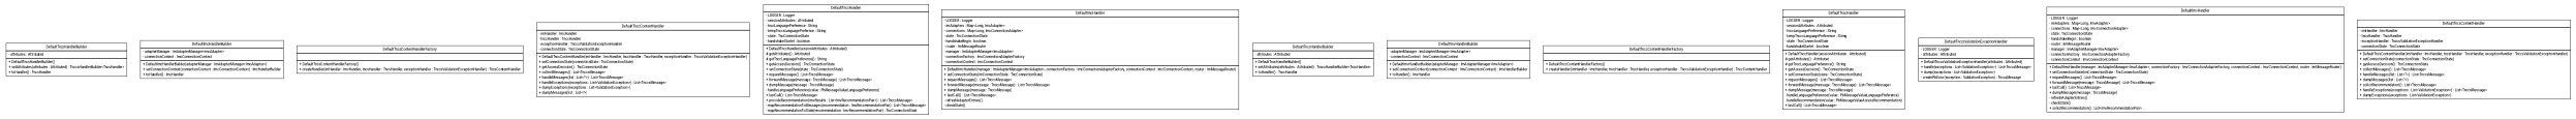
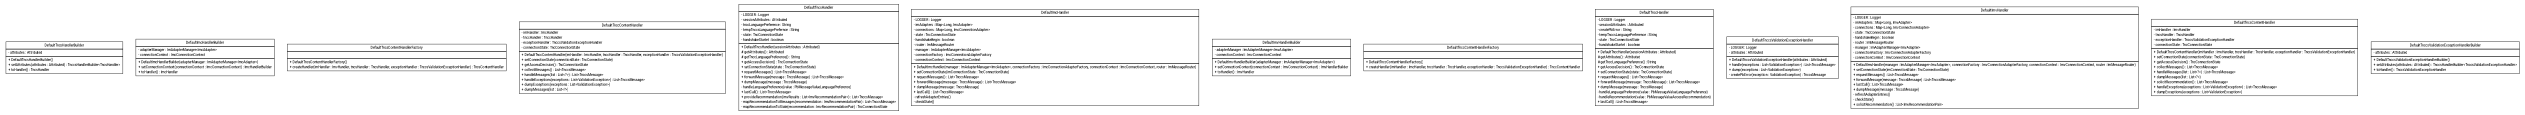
  digraph {
    nodesep=0.25
    ranksep=0.5
    fontname="Roboto Condensed"
    node [fontcolor=black fontname="Roboto Condensed" fontsize=10.0 shape=plaintext]
    n1 [label=<<table title="de.hsbremen.tc.tnc.tnccs.message.handler.simple.DefaultTncsHandlerBuilder" border="0" cellborder="1" cellspacing="0" cellpadding="2" port="p" href="./DefaultTncsHandlerBuilder.html"> 		<tr><td><table border="0" cellspacing="0" cellpadding="1"> <tr><td align="center" balign="center"> DefaultTncsHandlerBuilder </td></tr> 		</table></td></tr> 		<tr><td><table border="0" cellspacing="0" cellpadding="1"> <tr><td align="left" balign="left"> - attributes : Attributed </td></tr> 		</table></td></tr> 		<tr><td><table border="0" cellspacing="0" cellpadding="1"> <tr><td align="left" balign="left"> + DefaultTncsHandlerBuilder() </td></tr> <tr><td align="left" balign="left"> + setAttributes(attributes : Attributed) : TnccsHandlerBuilder&lt;TncsHandler&gt; </td></tr> <tr><td align="left" balign="left"> + toHandler() : TncsHandler </td></tr> 		</table></td></tr> 		</table>>]
    n2 [label=<<table title="de.hsbremen.tc.tnc.tnccs.message.handler.simple.DefaultImcHandlerBuilder" border="0" cellborder="1" cellspacing="0" cellpadding="2" port="p" href="./DefaultImcHandlerBuilder.html"> 		<tr><td><table border="0" cellspacing="0" cellpadding="1"> <tr><td align="center" balign="center"> DefaultImcHandlerBuilder </td></tr> 		</table></td></tr> 		<tr><td><table border="0" cellspacing="0" cellpadding="1"> <tr><td align="left" balign="left"> - adapterManager : ImAdapterManager&lt;ImcAdapter&gt; </td></tr> <tr><td align="left" balign="left"> - connectionContext : ImcConnectionContext </td></tr> 		</table></td></tr> 		<tr><td><table border="0" cellspacing="0" cellpadding="1"> <tr><td align="left" balign="left"> + DefaultImcHandlerBuilder(adapterManager : ImAdapterManager&lt;ImcAdapter&gt;) </td></tr> <tr><td align="left" balign="left"> + setConnectionContext(connectionContext : ImcConnectionContext) : ImcHandlerBuilder </td></tr> <tr><td align="left" balign="left"> + toHandler() : ImcHandler </td></tr> 		</table></td></tr> 		</table>>]
    n3 [label=<<table title="de.hsbremen.tc.tnc.tnccs.message.handler.simple.DefaultTncsContentHandlerFactory" border="0" cellborder="1" cellspacing="0" cellpadding="2" port="p" href="./DefaultTncsContentHandlerFactory.html"> 		<tr><td><table border="0" cellspacing="0" cellpadding="1"> <tr><td align="center" balign="center"> DefaultTncsContentHandlerFactory </td></tr> 		</table></td></tr> 		<tr><td><table border="0" cellspacing="0" cellpadding="1"> <tr><td align="left" balign="left">  </td></tr> 		</table></td></tr> 		<tr><td><table border="0" cellspacing="0" cellpadding="1"> <tr><td align="left" balign="left"> + DefaultTncsContentHandlerFactory() </td></tr> <tr><td align="left" balign="left"> + createHandler(imHandler : ImvHandler, tncsHandler : TncsHandler, exceptionHandler : TnccsValidationExceptionHandler) : TncsContentHandler </td></tr> 		</table></td></tr> 		</table>>]
    n4 [label=<<table title="de.hsbremen.tc.tnc.tnccs.message.handler.simple.DefaultTnccContentHandler" border="0" cellborder="1" cellspacing="0" cellpadding="2" port="p" href="./DefaultTnccContentHandler.html"> 		<tr><td><table border="0" cellspacing="0" cellpadding="1"> <tr><td align="center" balign="center"> DefaultTnccContentHandler </td></tr> 		</table></td></tr> 		<tr><td><table border="0" cellspacing="0" cellpadding="1"> <tr><td align="left" balign="left"> - imHandler : ImcHandler </td></tr> <tr><td align="left" balign="left"> - tnccHandler : TnccHandler </td></tr> <tr><td align="left" balign="left"> - exceptionHandler : TnccsValidationExceptionHandler </td></tr> <tr><td align="left" balign="left"> - connectionState : TncConnectionState </td></tr> 		</table></td></tr> 		<tr><td><table border="0" cellspacing="0" cellpadding="1"> <tr><td align="left" balign="left"> + DefaultTnccContentHandler(imHandler : ImcHandler, tnccHandler : TnccHandler, exceptionHandler : TnccsValidationExceptionHandler) </td></tr> <tr><td align="left" balign="left"> + setConnectionState(connectionState : TncConnectionState) </td></tr> <tr><td align="left" balign="left"> + getAccessDecision() : TncConnectionState </td></tr> <tr><td align="left" balign="left"> + collectMessages() : List&lt;TnccsMessage&gt; </td></tr> <tr><td align="left" balign="left"> + handleMessages(list : List&lt;?&gt;) : List&lt;TnccsMessage&gt; </td></tr> <tr><td align="left" balign="left"> + handleExceptions(exceptions : List&lt;ValidationException&gt;) : List&lt;TnccsMessage&gt; </td></tr> <tr><td align="left" balign="left"> + dumpExceptions(exceptions : List&lt;ValidationException&gt;) </td></tr> <tr><td align="left" balign="left"> + dumpMessages(list : List&lt;?&gt;) </td></tr> 		</table></td></tr> 		</table>>]
    n5 [label=<<table title="de.hsbremen.tc.tnc.tnccs.message.handler.simple.DefaultTncsHandler" border="0" cellborder="1" cellspacing="0" cellpadding="2" port="p" href="./DefaultTncsHandler.html"> 		<tr><td><table border="0" cellspacing="0" cellpadding="1"> <tr><td align="center" balign="center"> DefaultTncsHandler </td></tr> 		</table></td></tr> 		<tr><td><table border="0" cellspacing="0" cellpadding="1"> <tr><td align="left" balign="left"> - LOGGER : Logger </td></tr> <tr><td align="left" balign="left"> - sessionAttributes : Attributed </td></tr> <tr><td align="left" balign="left"> - tnccLanguagePreference : String </td></tr> <tr><td align="left" balign="left"> - tempTnccsLanguagePrefernce : String </td></tr> <tr><td align="left" balign="left"> - state : TncConnectionState </td></tr> <tr><td align="left" balign="left"> - handshakeStartet : boolean </td></tr> 		</table></td></tr> 		<tr><td><table border="0" cellspacing="0" cellpadding="1"> <tr><td align="left" balign="left"> + DefaultTncsHandler(sessionAttributes : Attributed) </td></tr> <tr><td align="left" balign="left"> # getAttributes() : Attributed </td></tr> <tr><td align="left" balign="left"> # getTnccLanguagePreference() : String </td></tr> <tr><td align="left" balign="left"> + getAccessDecision() : TncConnectionState </td></tr> <tr><td align="left" balign="left"> + setConnectionState(state : TncConnectionState) </td></tr> <tr><td align="left" balign="left"> + requestMessages() : List&lt;TnccsMessage&gt; </td></tr> <tr><td align="left" balign="left"> + forwardMessage(message : TnccsMessage) : List&lt;TnccsMessage&gt; </td></tr> <tr><td align="left" balign="left"> + dumpMessage(message : TnccsMessage) </td></tr> <tr><td align="left" balign="left"> - handleLanguagePreference(value : PbMessageValueLanguagePreference) </td></tr> <tr><td align="left" balign="left"> + lastCall() : List&lt;TnccsMessage&gt; </td></tr> <tr><td align="left" balign="left"> + provideRecommendation(imvResults : List&lt;ImvRecommendationPair&gt;) : List&lt;TnccsMessage&gt; </td></tr> <tr><td align="left" balign="left"> - mapRecommendationToMessages(recommendation : ImvRecommendationPair) : List&lt;TnccsMessage&gt; </td></tr> <tr><td align="left" balign="left"> - mapRecommendationToState(recommendation : ImvRecommendationPair) : TncConnectionState </td></tr> 		</table></td></tr> 		</table>>]
    n6 [label=<<table title="de.hsbremen.tc.tnc.tnccs.message.handler.simple.DefaultImcHandler" border="0" cellborder="1" cellspacing="0" cellpadding="2" port="p" href="./DefaultImcHandler.html"> 		<tr><td><table border="0" cellspacing="0" cellpadding="1"> <tr><td align="center" balign="center"> DefaultImcHandler </td></tr> 		</table></td></tr> 		<tr><td><table border="0" cellspacing="0" cellpadding="1"> <tr><td align="left" balign="left"> - LOGGER : Logger </td></tr> <tr><td align="left" balign="left"> - imAdapters : Map&lt;Long, ImcAdapter&gt; </td></tr> <tr><td align="left" balign="left"> - connections : Map&lt;Long, ImcConnectionAdapter&gt; </td></tr> <tr><td align="left" balign="left"> - state : TncConnectionState </td></tr> <tr><td align="left" balign="left"> - handshakeBegin : boolean </td></tr> <tr><td align="left" balign="left"> - router : ImMessageRouter </td></tr> <tr><td align="left" balign="left"> - manager : ImAdapterManager&lt;ImcAdapter&gt; </td></tr> <tr><td align="left" balign="left"> - connectionFactory : ImcConnectionAdapterFactory </td></tr> <tr><td align="left" balign="left"> - connectionContext : ImcConnectionContext </td></tr> 		</table></td></tr> 		<tr><td><table border="0" cellspacing="0" cellpadding="1"> <tr><td align="left" balign="left"> + DefaultImcHandler(manager : ImAdapterManager&lt;ImcAdapter&gt;, connectionFactory : ImcConnectionAdapterFactory, connectionContext : ImcConnectionContext, router : ImMessageRouter) </td></tr> <tr><td align="left" balign="left"> + setConnectionState(imConnectionState : TncConnectionState) </td></tr> <tr><td align="left" balign="left"> + requestMessages() : List&lt;TnccsMessage&gt; </td></tr> <tr><td align="left" balign="left"> + forwardMessage(message : TnccsMessage) : List&lt;TnccsMessage&gt; </td></tr> <tr><td align="left" balign="left"> + dumpMessage(message : TnccsMessage) </td></tr> <tr><td align="left" balign="left"> + lastCall() : List&lt;TnccsMessage&gt; </td></tr> <tr><td align="left" balign="left"> - refreshAdapterEntries() </td></tr> <tr><td align="left" balign="left"> - checkState() </td></tr> 		</table></td></tr> 		</table>>]
-   n7 [label=<<table title="de.hsbremen.tc.tnc.tnccs.message.handler.simple.DefaultTnccHandlerBuilder" border="0" cellborder="1" cellspacing="0" cellpadding="2" port="p" href="./DefaultTnccHandlerBuilder.html"> 		<tr><td><table border="0" cellspacing="0" cellpadding="1"> <tr><td align="center" balign="center"> DefaultTnccHandlerBuilder </td></tr> 		</table></td></tr> 		<tr><td><table border="0" cellspacing="0" cellpadding="1"> <tr><td align="left" balign="left"> - attributes : Attributed </td></tr> 		</table></td></tr> 		<tr><td><table border="0" cellspacing="0" cellpadding="1"> <tr><td align="left" balign="left"> + DefaultTnccHandlerBuilder() </td></tr> <tr><td align="left" balign="left"> + setAttributes(attributes : Attributed) : TnccsHandlerBuilder&lt;TnccHandler&gt; </td></tr> <tr><td align="left" balign="left"> + toHandler() : TnccHandler </td></tr> 		</table></td></tr> 		</table>>]
    n8 [label=<<table title="de.hsbremen.tc.tnc.tnccs.message.handler.simple.DefaultImvHandlerBuilder" border="0" cellborder="1" cellspacing="0" cellpadding="2" port="p" href="./DefaultImvHandlerBuilder.html"> 		<tr><td><table border="0" cellspacing="0" cellpadding="1"> <tr><td align="center" balign="center"> DefaultImvHandlerBuilder </td></tr> 		</table></td></tr> 		<tr><td><table border="0" cellspacing="0" cellpadding="1"> <tr><td align="left" balign="left"> - adapterManager : ImAdapterManager&lt;ImvAdapter&gt; </td></tr> <tr><td align="left" balign="left"> - connectionContext : ImvConnectionContext </td></tr> 		</table></td></tr> 		<tr><td><table border="0" cellspacing="0" cellpadding="1"> <tr><td align="left" balign="left"> + DefaultImvHandlerBuilder(adapterManager : ImAdapterManager&lt;ImvAdapter&gt;) </td></tr> <tr><td align="left" balign="left"> + setConnectionContext(connectionContext : ImvConnectionContext) : ImvHandlerBuilder </td></tr> <tr><td align="left" balign="left"> + toHandler() : ImvHandler </td></tr> 		</table></td></tr> 		</table>>]
    n9 [label=<<table title="de.hsbremen.tc.tnc.tnccs.message.handler.simple.DefaultTnccContentHandlerFactory" border="0" cellborder="1" cellspacing="0" cellpadding="2" port="p" href="./DefaultTnccContentHandlerFactory.html"> 		<tr><td><table border="0" cellspacing="0" cellpadding="1"> <tr><td align="center" balign="center"> DefaultTnccContentHandlerFactory </td></tr> 		</table></td></tr> 		<tr><td><table border="0" cellspacing="0" cellpadding="1"> <tr><td align="left" balign="left">  </td></tr> 		</table></td></tr> 		<tr><td><table border="0" cellspacing="0" cellpadding="1"> <tr><td align="left" balign="left"> + DefaultTnccContentHandlerFactory() </td></tr> <tr><td align="left" balign="left"> + createHandler(imHandler : ImcHandler, tnccHandler : TnccHandler, exceptionHandler : TnccsValidationExceptionHandler) : TnccContentHandler </td></tr> 		</table></td></tr> 		</table>>]
-   n10 [label=<<table title="de.hsbremen.tc.tnc.tnccs.message.handler.simple.DefaultTnccHandler" border="0" cellborder="1" cellspacing="0" cellpadding="2" port="p" href="./DefaultTnccHandler.html"> 		<tr><td><table border="0" cellspacing="0" cellpadding="1"> <tr><td align="center" balign="center"> DefaultTnccHandler </td></tr> 		</table></td></tr> 		<tr><td><table border="0" cellspacing="0" cellpadding="1"> <tr><td align="left" balign="left"> - LOGGER : Logger </td></tr> <tr><td align="left" balign="left"> - sessionAttributes : Attributed </td></tr> <tr><td align="left" balign="left"> - tnccLanguagePreference : String </td></tr> <tr><td align="left" balign="left"> - tempTnccsLanguagePreference : String </td></tr> <tr><td align="left" balign="left"> - state : TncConnectionState </td></tr> <tr><td align="left" balign="left"> - handshakeStartet : boolean </td></tr> 		</table></td></tr> 		<tr><td><table border="0" cellspacing="0" cellpadding="1"> <tr><td align="left" balign="left"> + DefaultTnccHandler(sessionAttributes : Attributed) </td></tr> <tr><td align="left" balign="left"> # getAttributes() : Attributed </td></tr> <tr><td align="left" balign="left"> # getTnccLanguagePreference() : String </td></tr> <tr><td align="left" balign="left"> + getAccessDecision() : TncConnectionState </td></tr> <tr><td align="left" balign="left"> + setConnectionState(state : TncConnectionState) </td></tr> <tr><td align="left" balign="left"> + requestMessages() : List&lt;TnccsMessage&gt; </td></tr> <tr><td align="left" balign="left"> + forwardMessage(message : TnccsMessage) : List&lt;TnccsMessage&gt; </td></tr> <tr><td align="left" balign="left"> + dumpMessage(message : TnccsMessage) </td></tr> <tr><td align="left" balign="left"> - handleLanguagePreference(value : PbMessageValueLanguagePreference) </td></tr> <tr><td align="left" balign="left"> - handleRecommendation(value : PbMessageValueAccessRecommendation) </td></tr> <tr><td align="left" balign="left"> + lastCall() : List&lt;TnccsMessage&gt; </td></tr> 		</table></td></tr> 		</table>>]
+   n10 [label=<<table title="de.hsbremen.tc.tnc.tnccs.message.handler.simple.DefaultTnccHandler" border="0" cellborder="1" cellspacing="0" cellpadding="2" port="p" href="./DefaultTnccHandler.html"> 		<tr><td><table border="0" cellspacing="0" cellpadding="1"> <tr><td align="center" balign="center"> DefaultTnccHandler </td></tr> 		</table></td></tr> 		<tr><td><table border="0" cellspacing="0" cellpadding="1"> <tr><td align="left" balign="left"> - LOGGER : Logger </td></tr> <tr><td align="left" balign="left"> - sessionAttributes : Attributed </td></tr> <tr><td align="left" balign="left"> - createPbError : String </td></tr> <tr><td align="left" balign="left"> - tempTnccsLanguagePreference : String </td></tr> <tr><td align="left" balign="left"> - state : TncConnectionState </td></tr> <tr><td align="left" balign="left"> - handshakeStartet : boolean </td></tr> 		</table></td></tr> 		<tr><td><table border="0" cellspacing="0" cellpadding="1"> <tr><td align="left" balign="left"> + DefaultTnccHandler(sessionAttributes : Attributed) </td></tr> <tr><td align="left" balign="left"> # getAttributes() : Attributed </td></tr> <tr><td align="left" balign="left"> # getTnccLanguagePreference() : String </td></tr> <tr><td align="left" balign="left"> + getAccessDecision() : TncConnectionState </td></tr> <tr><td align="left" balign="left"> + setConnectionState(state : TncConnectionState) </td></tr> <tr><td align="left" balign="left"> + requestMessages() : List&lt;TnccsMessage&gt; </td></tr> <tr><td align="left" balign="left"> + forwardMessage(message : TnccsMessage) : List&lt;TnccsMessage&gt; </td></tr> <tr><td align="left" balign="left"> + dumpMessage(message : TnccsMessage) </td></tr> <tr><td align="left" balign="left"> - handleLanguagePreference(value : PbMessageValueLanguagePreference) </td></tr> <tr><td align="left" balign="left"> - handleRecommendation(value : PbMessageValueAccessRecommendation) </td></tr> <tr><td align="left" balign="left"> + lastCall() : List&lt;TnccsMessage&gt; </td></tr> 		</table></td></tr> 		</table>>]
    n11 [label=<<table title="de.hsbremen.tc.tnc.tnccs.message.handler.simple.DefaultTnccsValidationExceptionHandler" border="0" cellborder="1" cellspacing="0" cellpadding="2" port="p" href="./DefaultTnccsValidationExceptionHandler.html"> 		<tr><td><table border="0" cellspacing="0" cellpadding="1"> <tr><td align="center" balign="center"> DefaultTnccsValidationExceptionHandler </td></tr> 		</table></td></tr> 		<tr><td><table border="0" cellspacing="0" cellpadding="1"> <tr><td align="left" balign="left"> - LOGGER : Logger </td></tr> <tr><td align="left" balign="left"> - attributes : Attributed </td></tr> 		</table></td></tr> 		<tr><td><table border="0" cellspacing="0" cellpadding="1"> <tr><td align="left" balign="left"> + DefaultTnccsValidationExceptionHandler(attributes : Attributed) </td></tr> <tr><td align="left" balign="left"> + handle(exceptions : List&lt;ValidationException&gt;) : List&lt;TnccsMessage&gt; </td></tr> <tr><td align="left" balign="left"> + dump(exceptions : List&lt;ValidationException&gt;) </td></tr> <tr><td align="left" balign="left"> - createPbError(exception : ValidationException) : TnccsMessage </td></tr> 		</table></td></tr> 		</table>>]
    n12 [label=<<table title="de.hsbremen.tc.tnc.tnccs.message.handler.simple.DefaultImvHandler" border="0" cellborder="1" cellspacing="0" cellpadding="2" port="p" href="./DefaultImvHandler.html"> 		<tr><td><table border="0" cellspacing="0" cellpadding="1"> <tr><td align="center" balign="center"> DefaultImvHandler </td></tr> 		</table></td></tr> 		<tr><td><table border="0" cellspacing="0" cellpadding="1"> <tr><td align="left" balign="left"> - LOGGER : Logger </td></tr> <tr><td align="left" balign="left"> - imAdapters : Map&lt;Long, ImvAdapter&gt; </td></tr> <tr><td align="left" balign="left"> - connections : Map&lt;Long, ImvConnectionAdapter&gt; </td></tr> <tr><td align="left" balign="left"> - state : TncConnectionState </td></tr> <tr><td align="left" balign="left"> - handshakeBegin : boolean </td></tr> <tr><td align="left" balign="left"> - router : ImMessageRouter </td></tr> <tr><td align="left" balign="left"> - manager : ImAdapterManager&lt;ImvAdapter&gt; </td></tr> <tr><td align="left" balign="left"> - connectionFactory : ImvConnectionAdapterFactory </td></tr> <tr><td align="left" balign="left"> - connectionContext : ImvConnectionContext </td></tr> 		</table></td></tr> 		<tr><td><table border="0" cellspacing="0" cellpadding="1"> <tr><td align="left" balign="left"> + DefaultImvHandler(manager : ImAdapterManager&lt;ImvAdapter&gt;, connectionFactory : ImvConnectionAdapterFactory, connectionContext : ImvConnectionContext, router : ImMessageRouter) </td></tr> <tr><td align="left" balign="left"> + setConnectionState(imConnectionState : TncConnectionState) </td></tr> <tr><td align="left" balign="left"> + requestMessages() : List&lt;TnccsMessage&gt; </td></tr> <tr><td align="left" balign="left"> + forwardMessage(message : TnccsMessage) : List&lt;TnccsMessage&gt; </td></tr> <tr><td align="left" balign="left"> + lastCall() : List&lt;TnccsMessage&gt; </td></tr> <tr><td align="left" balign="left"> + dumpMessage(message : TnccsMessage) </td></tr> <tr><td align="left" balign="left"> - refreshAdapterEntries() </td></tr> <tr><td align="left" balign="left"> - checkState() </td></tr> <tr><td align="left" balign="left"> + solicitRecommendation() : List&lt;ImvRecommendationPair&gt; </td></tr> 		</table></td></tr> 		</table>>]
    n13 [label=<<table title="de.hsbremen.tc.tnc.tnccs.message.handler.simple.DefaultTncsContentHandler" border="0" cellborder="1" cellspacing="0" cellpadding="2" port="p" href="./DefaultTncsContentHandler.html"> 		<tr><td><table border="0" cellspacing="0" cellpadding="1"> <tr><td align="center" balign="center"> DefaultTncsContentHandler </td></tr> 		</table></td></tr> 		<tr><td><table border="0" cellspacing="0" cellpadding="1"> <tr><td align="left" balign="left"> - imHandler : ImvHandler </td></tr> <tr><td align="left" balign="left"> - tncsHandler : TncsHandler </td></tr> <tr><td align="left" balign="left"> - exceptionHandler : TnccsValidationExceptionHandler </td></tr> <tr><td align="left" balign="left"> - connectionState : TncConnectionState </td></tr> 		</table></td></tr> 		<tr><td><table border="0" cellspacing="0" cellpadding="1"> <tr><td align="left" balign="left"> + DefaultTncsContentHandler(imHandler : ImvHandler, tncsHandler : TncsHandler, exceptionHandler : TnccsValidationExceptionHandler) </td></tr> <tr><td align="left" balign="left"> + setConnectionState(connectionState : TncConnectionState) </td></tr> <tr><td align="left" balign="left"> + getAccessDecision() : TncConnectionState </td></tr> <tr><td align="left" balign="left"> + collectMessages() : List&lt;TnccsMessage&gt; </td></tr> <tr><td align="left" balign="left"> + handleMessages(list : List&lt;?&gt;) : List&lt;TnccsMessage&gt; </td></tr> <tr><td align="left" balign="left"> + dumpMessages(list : List&lt;?&gt;) </td></tr> <tr><td align="left" balign="left"> + solicitRecommendation() : List&lt;TnccsMessage&gt; </td></tr> <tr><td align="left" balign="left"> + handleExceptions(exceptions : List&lt;ValidationException&gt;) : List&lt;TnccsMessage&gt; </td></tr> <tr><td align="left" balign="left"> + dumpExceptions(exceptions : List&lt;ValidationException&gt;) </td></tr> 		</table></td></tr> 		</table>>]
+   n14 [label=<<table title="de.hsbremen.tc.tnc.tnccs.message.handler.simple.DefaultTnccsValidationExceptionHandlerBuilder" border="0" cellborder="1" cellspacing="0" cellpadding="2" port="p" href="./DefaultTnccsValidationExceptionHandlerBuilder.html"> 		<tr><td><table border="0" cellspacing="0" cellpadding="1"> <tr><td align="center" balign="center"> DefaultTnccsValidationExceptionHandlerBuilder </td></tr> 		</table></td></tr> 		<tr><td><table border="0" cellspacing="0" cellpadding="1"> <tr><td align="left" balign="left"> - attributes : Attributed </td></tr> 		</table></td></tr> 		<tr><td><table border="0" cellspacing="0" cellpadding="1"> <tr><td align="left" balign="left"> + DefaultTnccsValidationExceptionHandlerBuilder() </td></tr> <tr><td align="left" balign="left"> + setAttributes(attributes : Attributed) : TnccsHandlerBuilder&lt;TnccsValidationExceptionHandler&gt; </td></tr> <tr><td align="left" balign="left"> + toHandler() : TnccsValidationExceptionHandler </td></tr> 		</table></td></tr> 		</table>>]
  }
